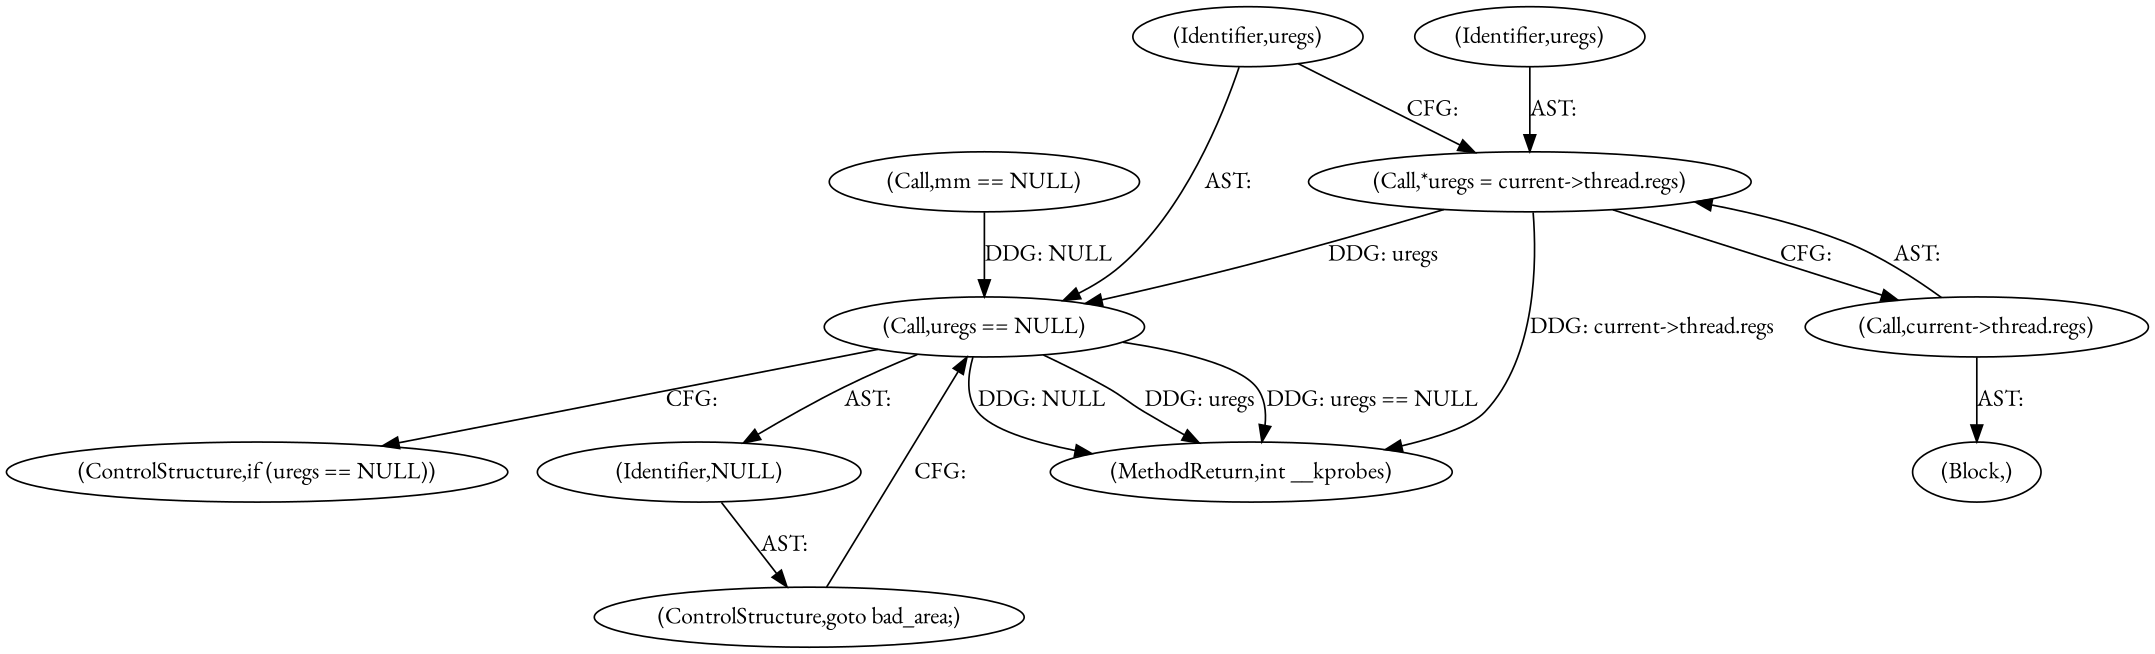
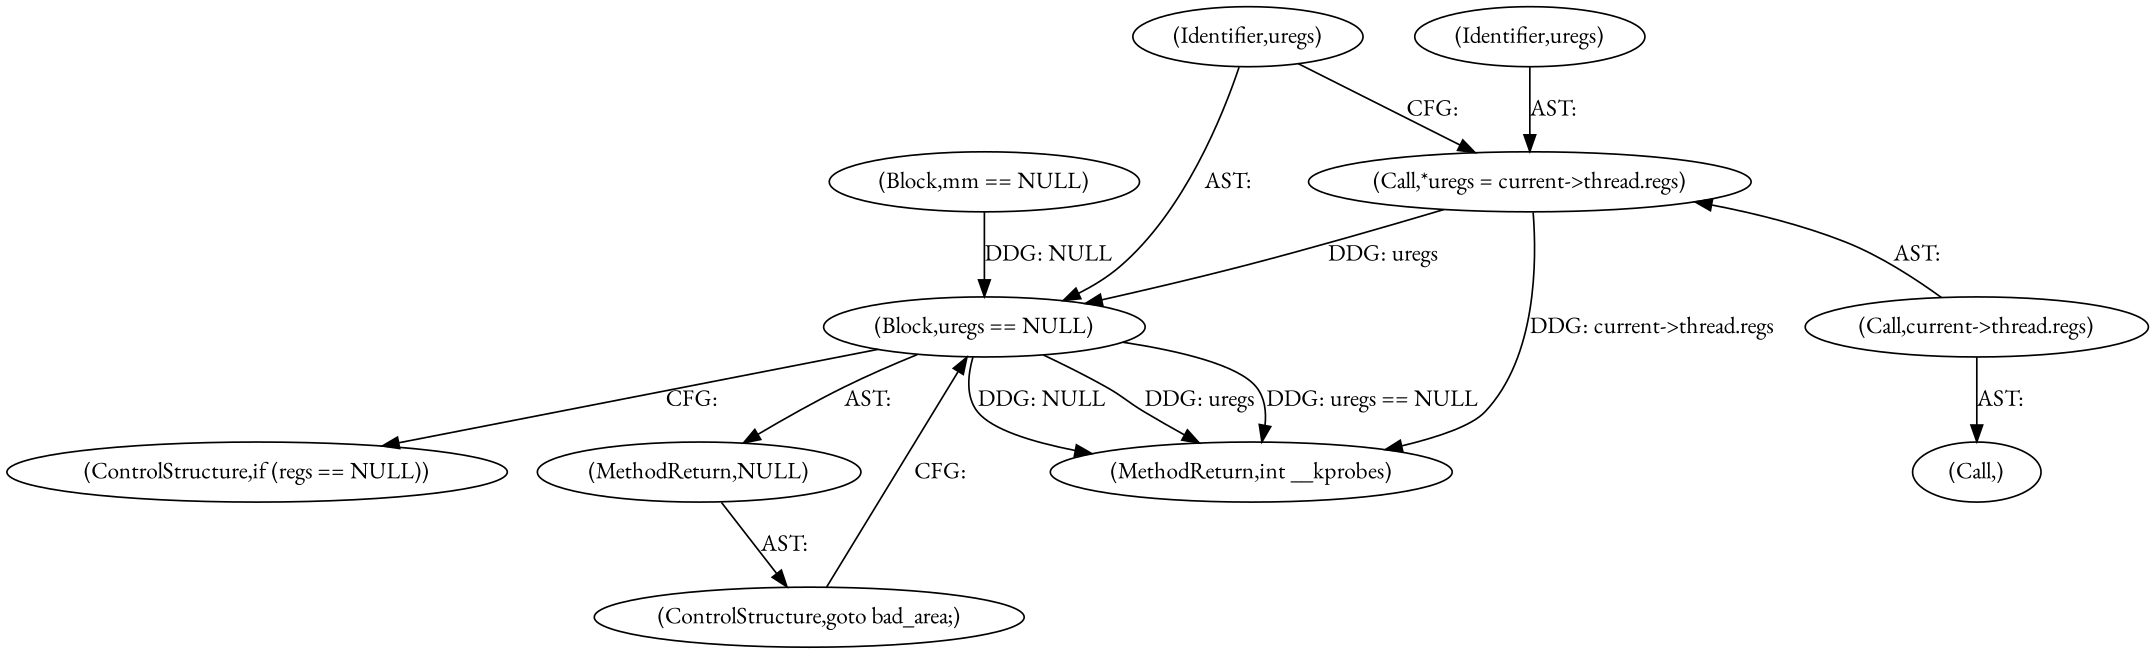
  digraph {
    fontname="EB Garamond"
    node [fontname="EB Garamond"]
    edge [fontname="EB Garamond"]
    n1 [label="(Call,*uregs = current->thread.regs)"]
-   n2 [label="(Call,uregs == NULL)"]
+   n2 [label="(Block,uregs == NULL)"]
    n3 [label="(MethodReturn,int __kprobes)"]
    n4 [label="(Call,current->thread.regs)"]
-   n5 [label="(ControlStructure,if (uregs == NULL))"]
-   n6 [label="(Identifier,NULL)"]
-   n7 [label="(Block,)"]
+   n5 [label="(ControlStructure,if (regs == NULL))"]
+   n6 [label="(MethodReturn,NULL)"]
+   n7 [label="(Call,)"]
    n8 [label="(ControlStructure,goto bad_area;)"]
    n9 [label="(Identifier,uregs)"]
-   n10 [label="(Call,mm == NULL)"]
+   n10 [label="(Block,mm == NULL)"]
    n11 [label="(Identifier,uregs)"]
    n1 -> n2 [label="DDG: uregs"]
    n1 -> n3 [label="DDG: current->thread.regs"]
-   n1 -> n4 [label="CFG: "]
    n2 -> n3 [label="DDG: NULL"]
    n2 -> n3 [label="DDG: uregs"]
    n2 -> n3 [label="DDG: uregs == NULL"]
    n2 -> n5 [label="CFG: "]
    n2 -> n6 [label="AST: "]
    n4 -> n1 [label="AST: "]
    n4 -> n7 [label="AST: "]
    n6 -> n8 [label="AST: "]
    n8 -> n2 [label="CFG: "]
    n9 -> n1 [label="AST: "]
    n10 -> n2 [label="DDG: NULL"]
    n11 -> n1 [label="CFG: "]
    n11 -> n2 [label="AST: "]
  }
